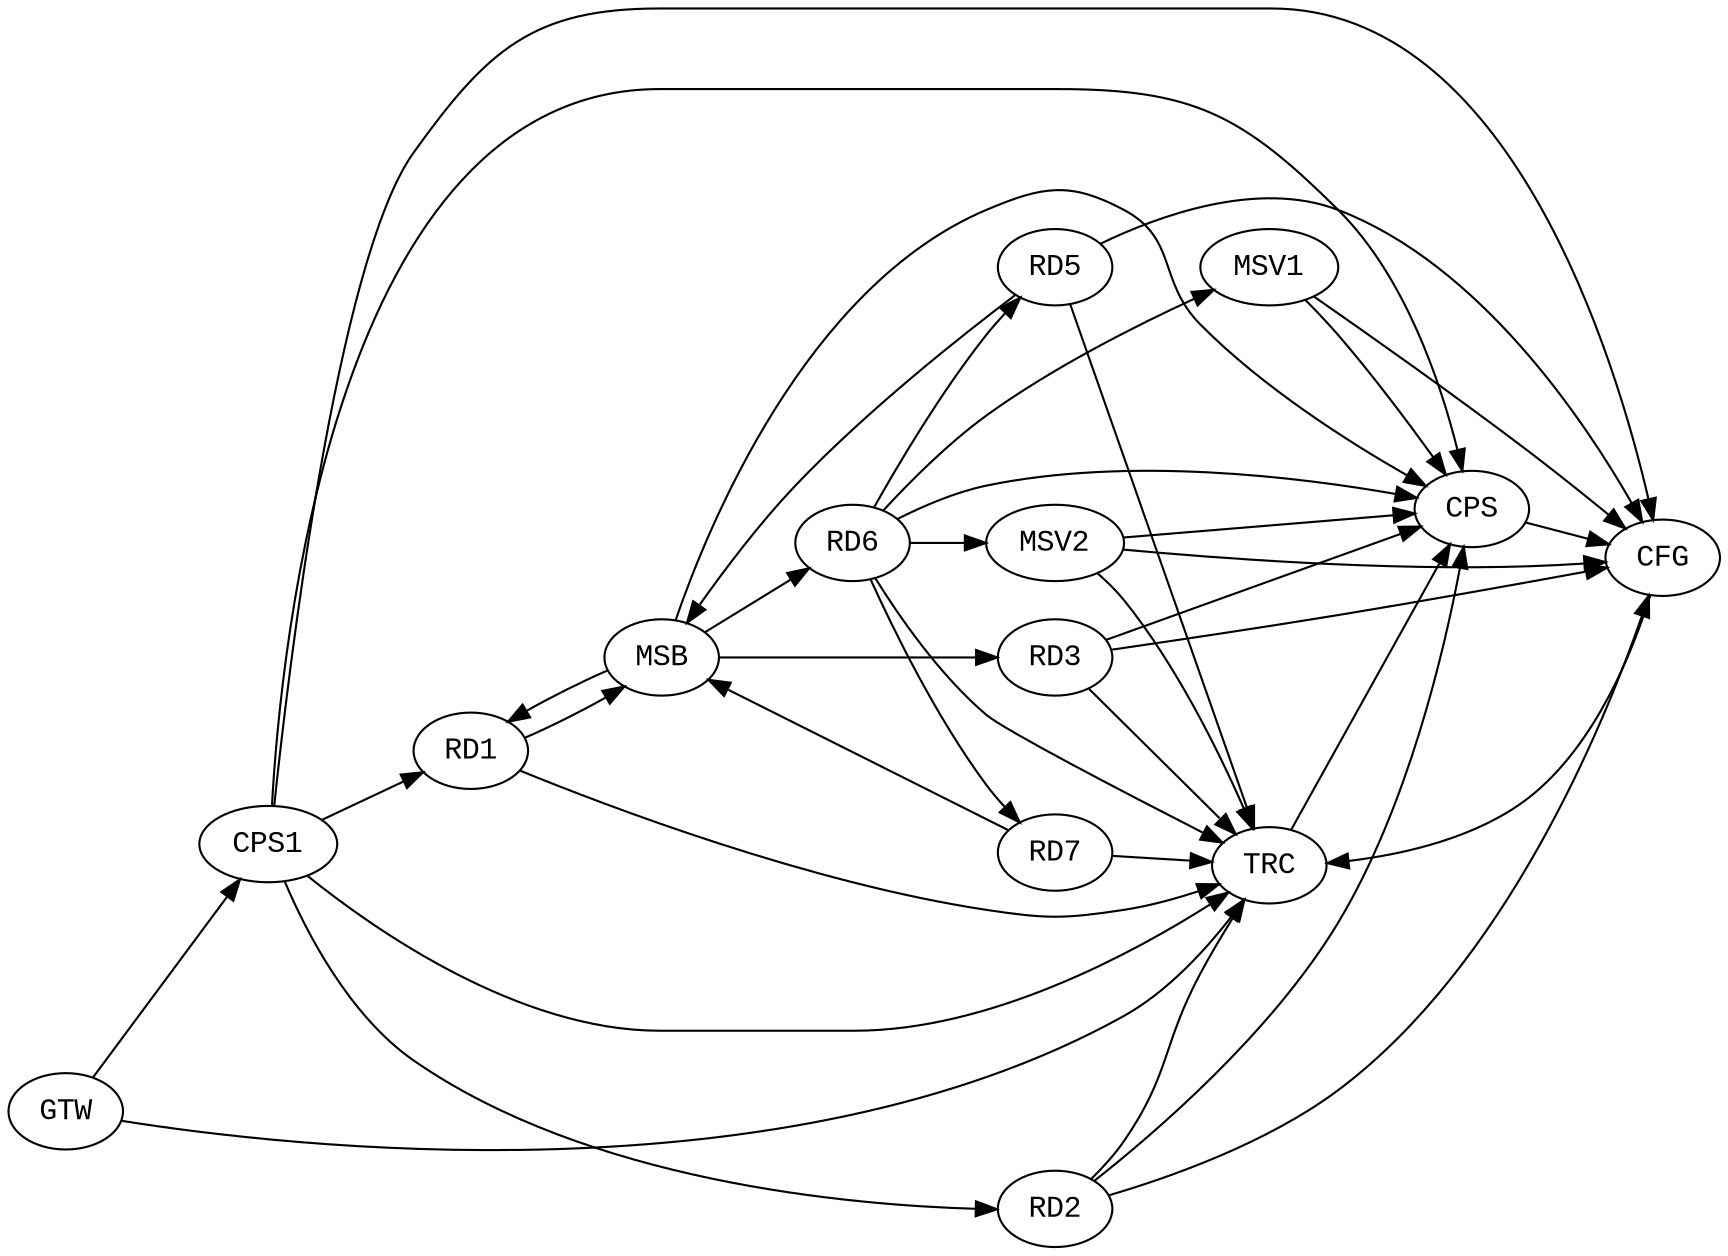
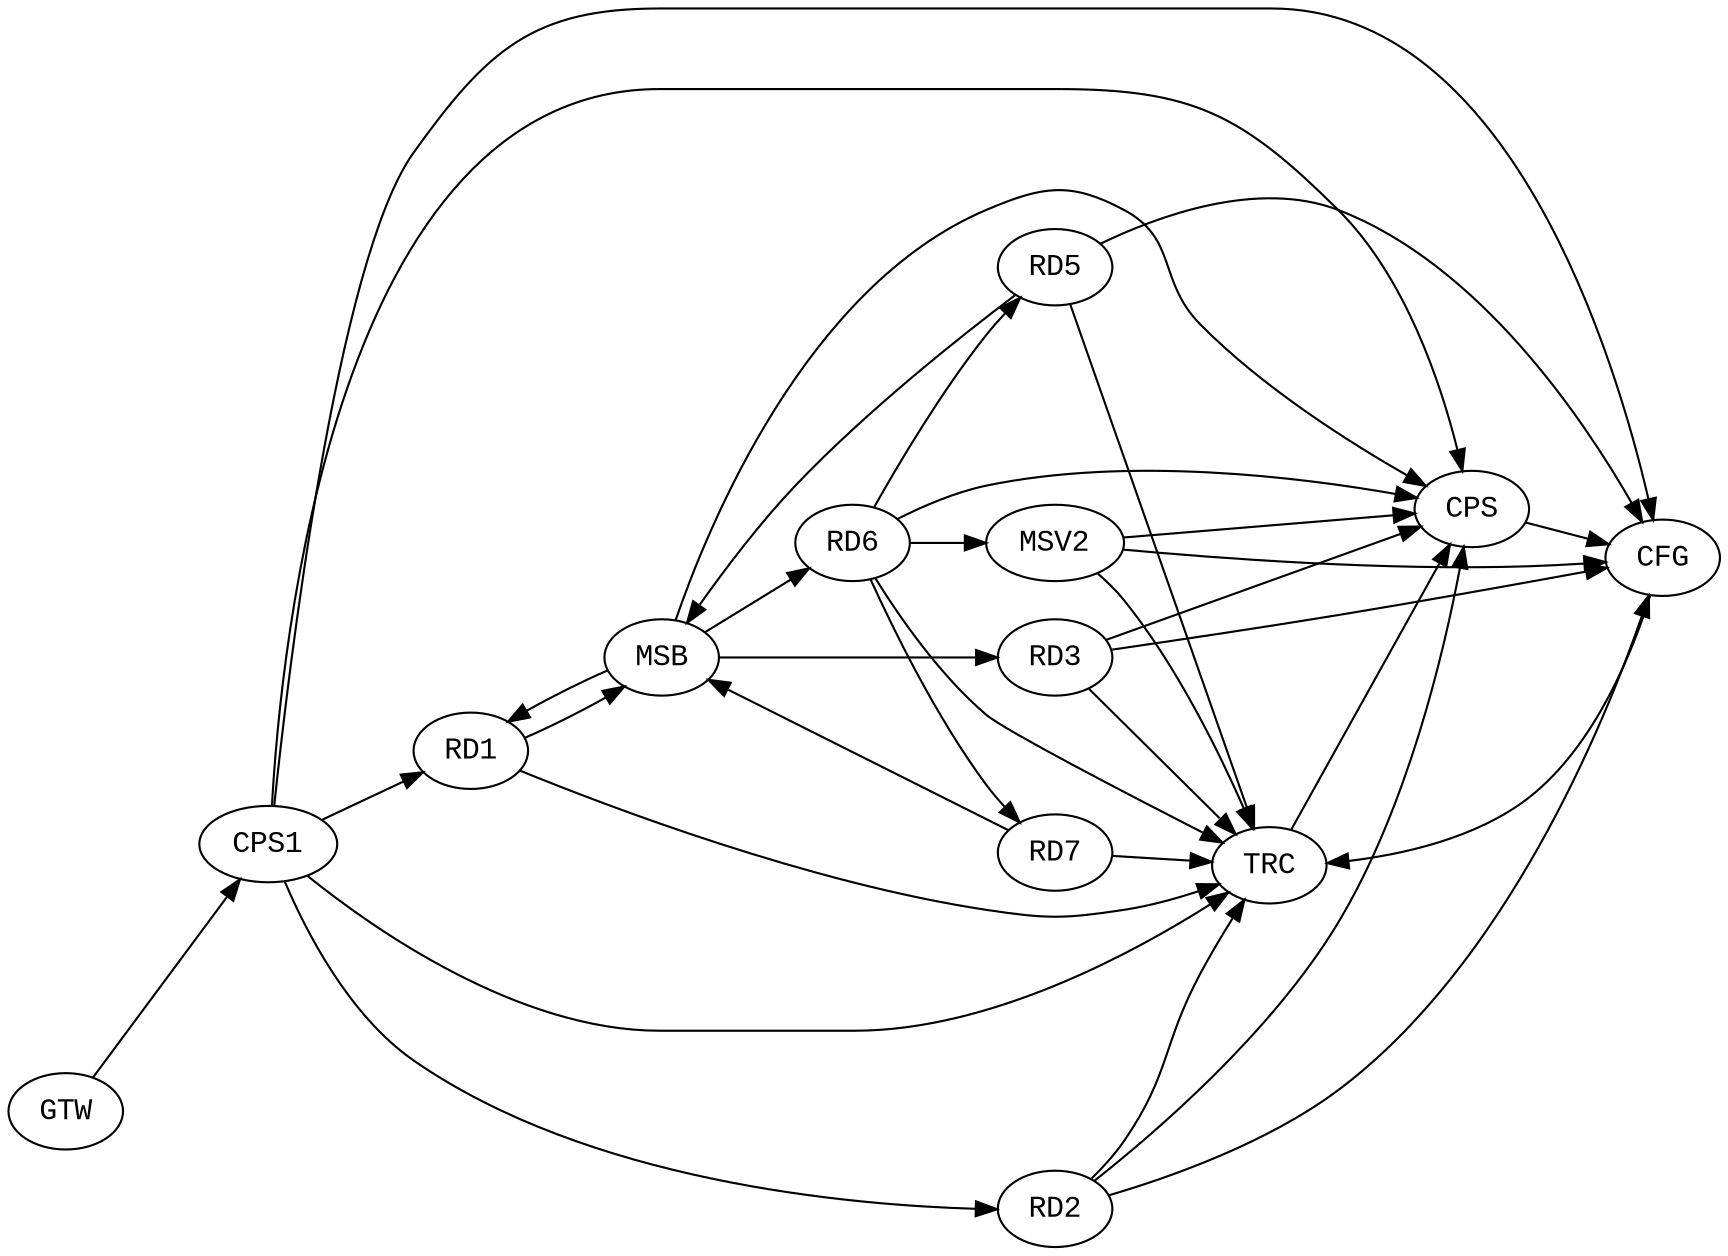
  strict digraph {
    fontname="Liberation Mono"
    rankdir=LR
    node [fontname="Liberation Mono"]
    edge [fontname="Liberation Mono"]
    n1 [label=RD1]
    n2 [label=MSB]
    n3 [label=TRC]
    n4 [label=CPS]
    n5 [label=RD3]
    n6 [label=RD6]
    n7 [label=RD2]
    n8 [label=CFG]
    n9 [label=RD5]
    n10 [label=RD7]
-   n11 [label=MSV1]
    n12 [label=MSV2]
    n13 [label=CPS1]
    n14 [label=GTW]
    n1 -> n2
    n1 -> n3
    n2 -> n1
    n2 -> n4
    n2 -> n5
    n2 -> n6
    n3 -> n4
    n4 -> n8
    n5 -> n3
    n5 -> n4
    n5 -> n8
    n6 -> n3
    n6 -> n4
    n6 -> n9
    n6 -> n10
-   n6 -> n11
    n6 -> n12
    n7 -> n3
    n7 -> n4
    n7 -> n8
    n8 -> n3
    n9 -> n2
    n9 -> n3
    n9 -> n8
    n10 -> n2
    n10 -> n3
-   n11 -> n4
-   n11 -> n8
    n12 -> n3
    n12 -> n4
    n12 -> n8
    n13 -> n1
    n13 -> n3
    n13 -> n4
    n13 -> n7
    n13 -> n8
-   n14 -> n3
    n14 -> n13
  }
